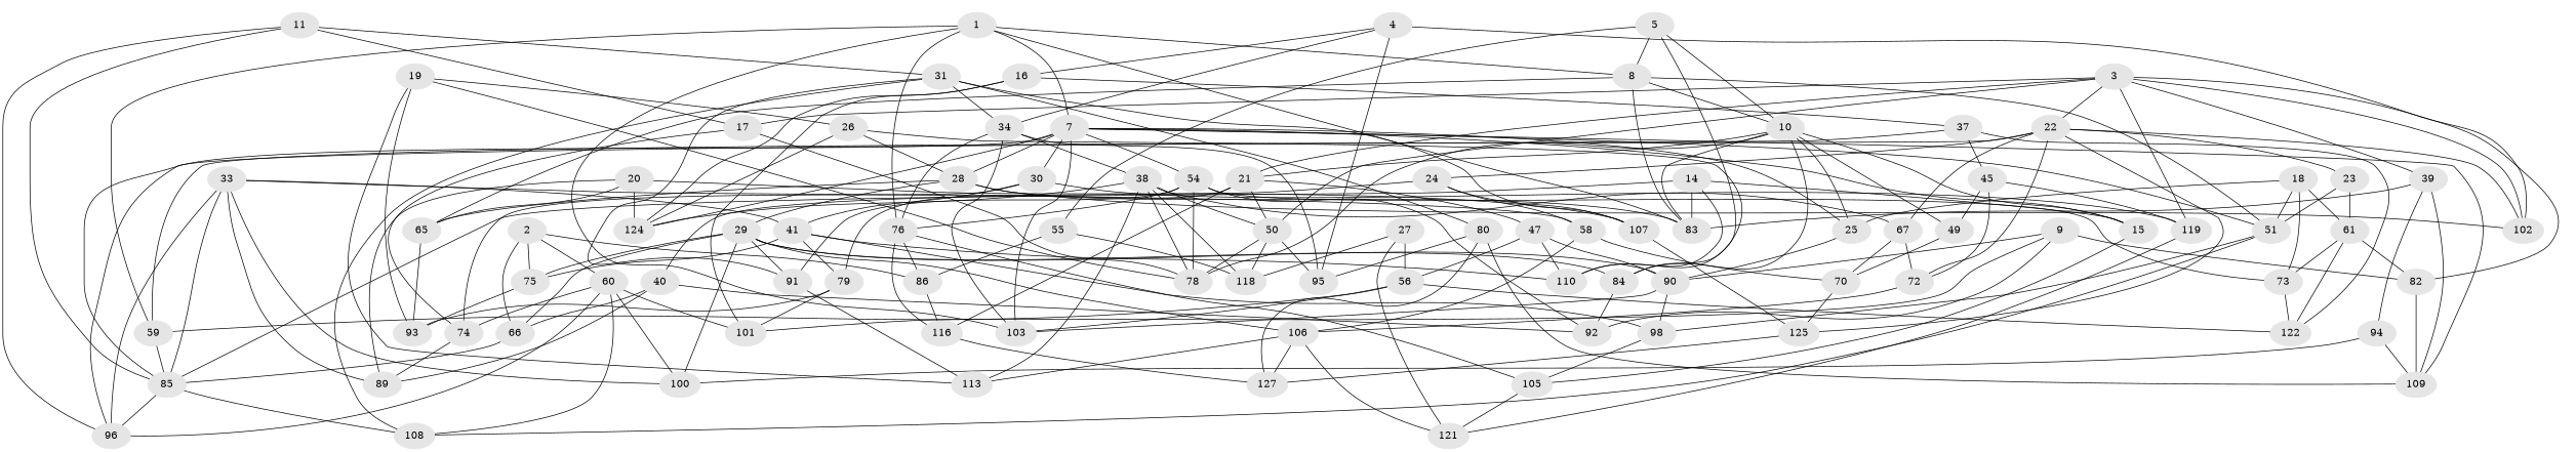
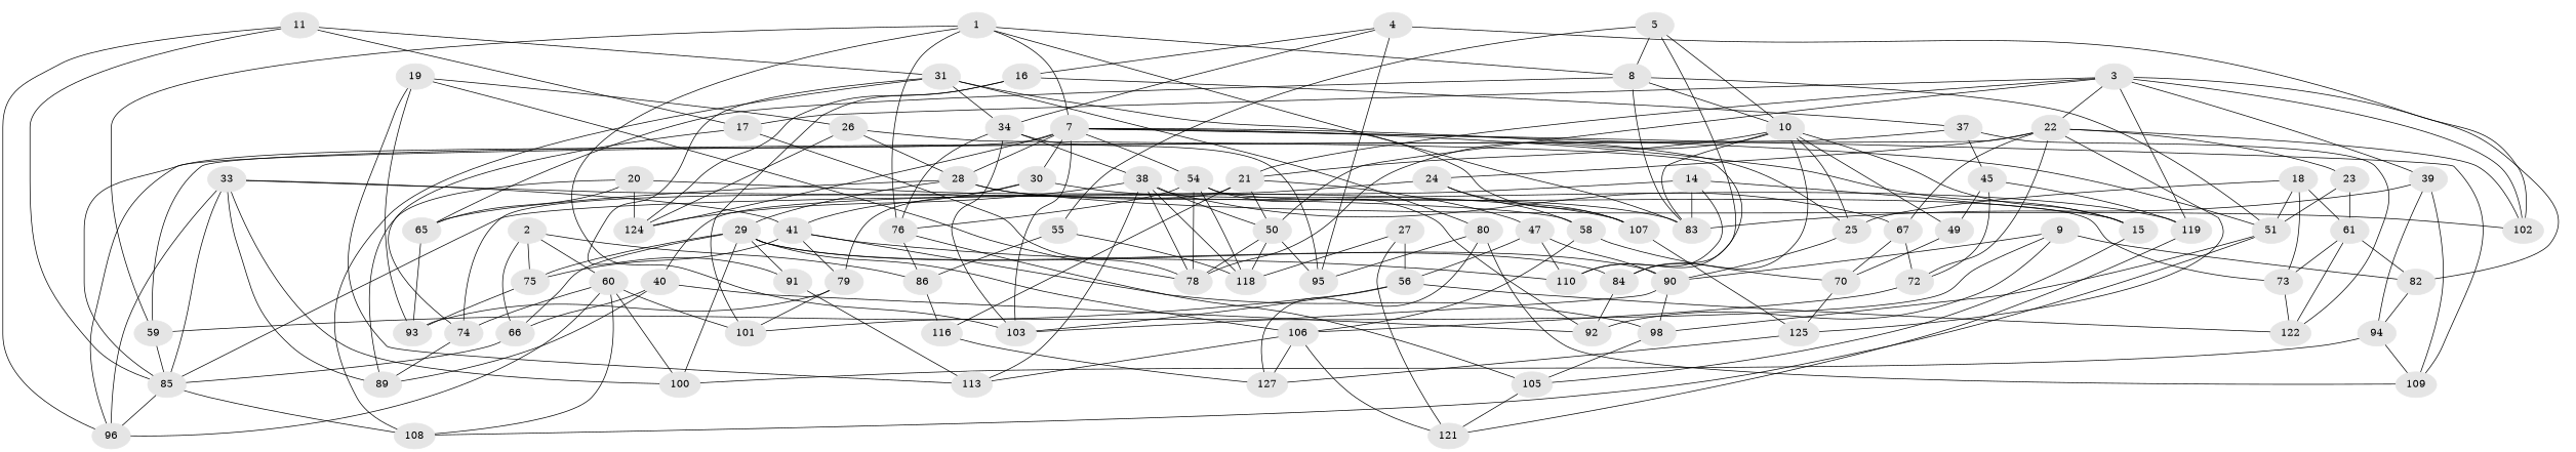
  graph {
    node [color=gray90 style=filled]
    1 [super="+6+114"]
    7 [super="+53+35"]
    8 [super="+32"]
    59
    76 [super="+77"]
    83 [super="+130"]
    103 [super="+117"]
    15
    25
    28 [super="+111"]
    30
    51 [super="+57"]
    54 [super="+64"]
    85 [super="+115"]
    109
    124
    10 [super="+129+36"]
    65
    86
    105
    116
    60 [super="+88"]
    101
    96 [super="+104"]
    74
    100
    108
    2
    66
    75
    93
    3 [super="+42+44"]
    17
    21 [super="+132"]
    22 [super="+68+87"]
    39
    50 [super="+99"]
    82
    102
    119
    78 [super="+120"]
    47
    79
    23
    24
    67
    72
    125
    94
    95
    118
    121
    4 [super="+13"]
    16
    34 [super="+71"]
    37
    38 [super="+46"]
    5
    55
    110
    49
    84
    90 [super="+128"]
    29 [super="+126+69"]
    41 [super="+43"]
    98
    92
    73
    91
    9
    70
    11
    31 [super="+131"]
    107
    80
    14
    45
    122
    89
    18
    61 [super="+123"]
    19
    26
    113
    20
    56 [super="+81"]
    127
    40
    58
    106 [super="+112"]
    27
    33 [super="+97"]
    1 -- 7 [weight=2]
    1 -- 8
    1 -- 59
    1 -- 76
    1 -- 83
    1 -- 103 [weight=2]
    7 -- 103
    7 -- 15
    7 -- 25
    7 -- 28
    7 -- 30
    7 -- 51
    7 -- 54
    7 -- 85
    7 -- 109
    7 -- 124
    8 -- 83
    8 -- 51
    8 -- 10
    8 -- 65
    59 -- 85
    76 -- 86
    76 -- 105
-   76 -- 116
    15 -- 105
    25 -- 90
    28 -- 83
    28 -- 65
    28 -- 102
    28 -- 29
    30 -- 74
    30 -- 119
    30 -- 41
    51 -- 108
    51 -- 98
    54 -- 76
    54 -- 78
    54 -- 92
    54 -- 73
-   54 -- 91
+   54 -- 118
    85 -- 96
    85 -- 108
    10 -- 83
    10 -- 15
    10 -- 25
    10 -- 21
    10 -- 78
    10 -- 49 [weight=2]
    10 -- 84
    65 -- 93
    86 -- 116
    105 -- 121
    116 -- 127
    60 -- 101
    60 -- 96
    60 -- 74
    60 -- 100
    60 -- 108
    74 -- 89
    2 -- 86
    2 -- 60
    2 -- 66
    2 -- 75
    66 -- 85
    75 -- 93
    3 -- 17
    3 -- 21
    3 -- 22
    3 -- 39
    3 -- 50
    3 -- 82
    3 -- 102
    3 -- 119
    17 -- 74
    17 -- 78
    21 -- 116
    21 -- 50
    21 -- 47
    21 -- 79
    22 -- 59
    22 -- 102
    22 -- 23
    22 -- 24
    22 -- 67
    22 -- 72
    22 -- 125
    39 -- 83
    39 -- 109
    39 -- 94
    50 -- 78
    50 -- 95
    50 -- 118
-   82 -- 109
+   82 -- 94
    119 -- 121
    47 -- 110
    47 -- 90
    47 -- 56
    79 -- 101
    79 -- 93
    23 -- 51
    23 -- 61 [weight=2]
    24 -- 107
    24 -- 40
    24 -- 58
    67 -- 72
    67 -- 70
    72 -- 106
    125 -- 127
    94 -- 109
    94 -- 100
    4 -- 102
    4 -- 95
    4 -- 16
    4 -- 34
    16 -- 124
    16 -- 101
    16 -- 37
    34 -- 76
    34 -- 103
    34 -- 95
    34 -- 38
    37 -- 96
    37 -- 45
    37 -- 122
    38 -- 124
    38 -- 50
    38 -- 78
    38 -- 67
    38 -- 118
    38 -- 113
    5 -- 8
    5 -- 10
    5 -- 55
    5 -- 110
    55 -- 86
    55 -- 118
    49 -- 70
    84 -- 92
    90 -- 103
    90 -- 98
    29 -- 100
    29 -- 66
    29 -- 75
    29 -- 84
    29 -- 90
    29 -- 91
    29 -- 106
    41 -- 75
    41 -- 79
    41 -- 110
    41 -- 98
    98 -- 105
    73 -- 122
    91 -- 113
    9 -- 101
    9 -- 82
    9 -- 90
    9 -- 92
    70 -- 125
    11 -- 85
    11 -- 96
    11 -- 17
    11 -- 31
    31 -- 108
    31 -- 34
    31 -- 91
    31 -- 107
    31 -- 80
    107 -- 125
    80 -- 109
    80 -- 95
    80 -- 127
    14 -- 83
    14 -- 15
    14 -- 85
    14 -- 110
    45 -- 119
    45 -- 72
    45 -- 49
    18 -- 25
    18 -- 51
    18 -- 73
    18 -- 61
    61 -- 82
    61 -- 73
    61 -- 122
    19 -- 93
    19 -- 78
    19 -- 26
    19 -- 113
    26 -- 28
    26 -- 124
    26 -- 84
    20 -- 124
    20 -- 65
    20 -- 107
    20 -- 89
    56 -- 59
    56 -- 103
    56 -- 122
    40 -- 66
    40 -- 92
    40 -- 89
    58 -- 70
    58 -- 106
    106 -- 121
    106 -- 113
    106 -- 127
    27 -- 118
    27 -- 121
    27 -- 56 [weight=2]
    33 -- 85
    33 -- 96
    33 -- 100
    33 -- 41
    33 -- 89
    33 -- 58
  }
